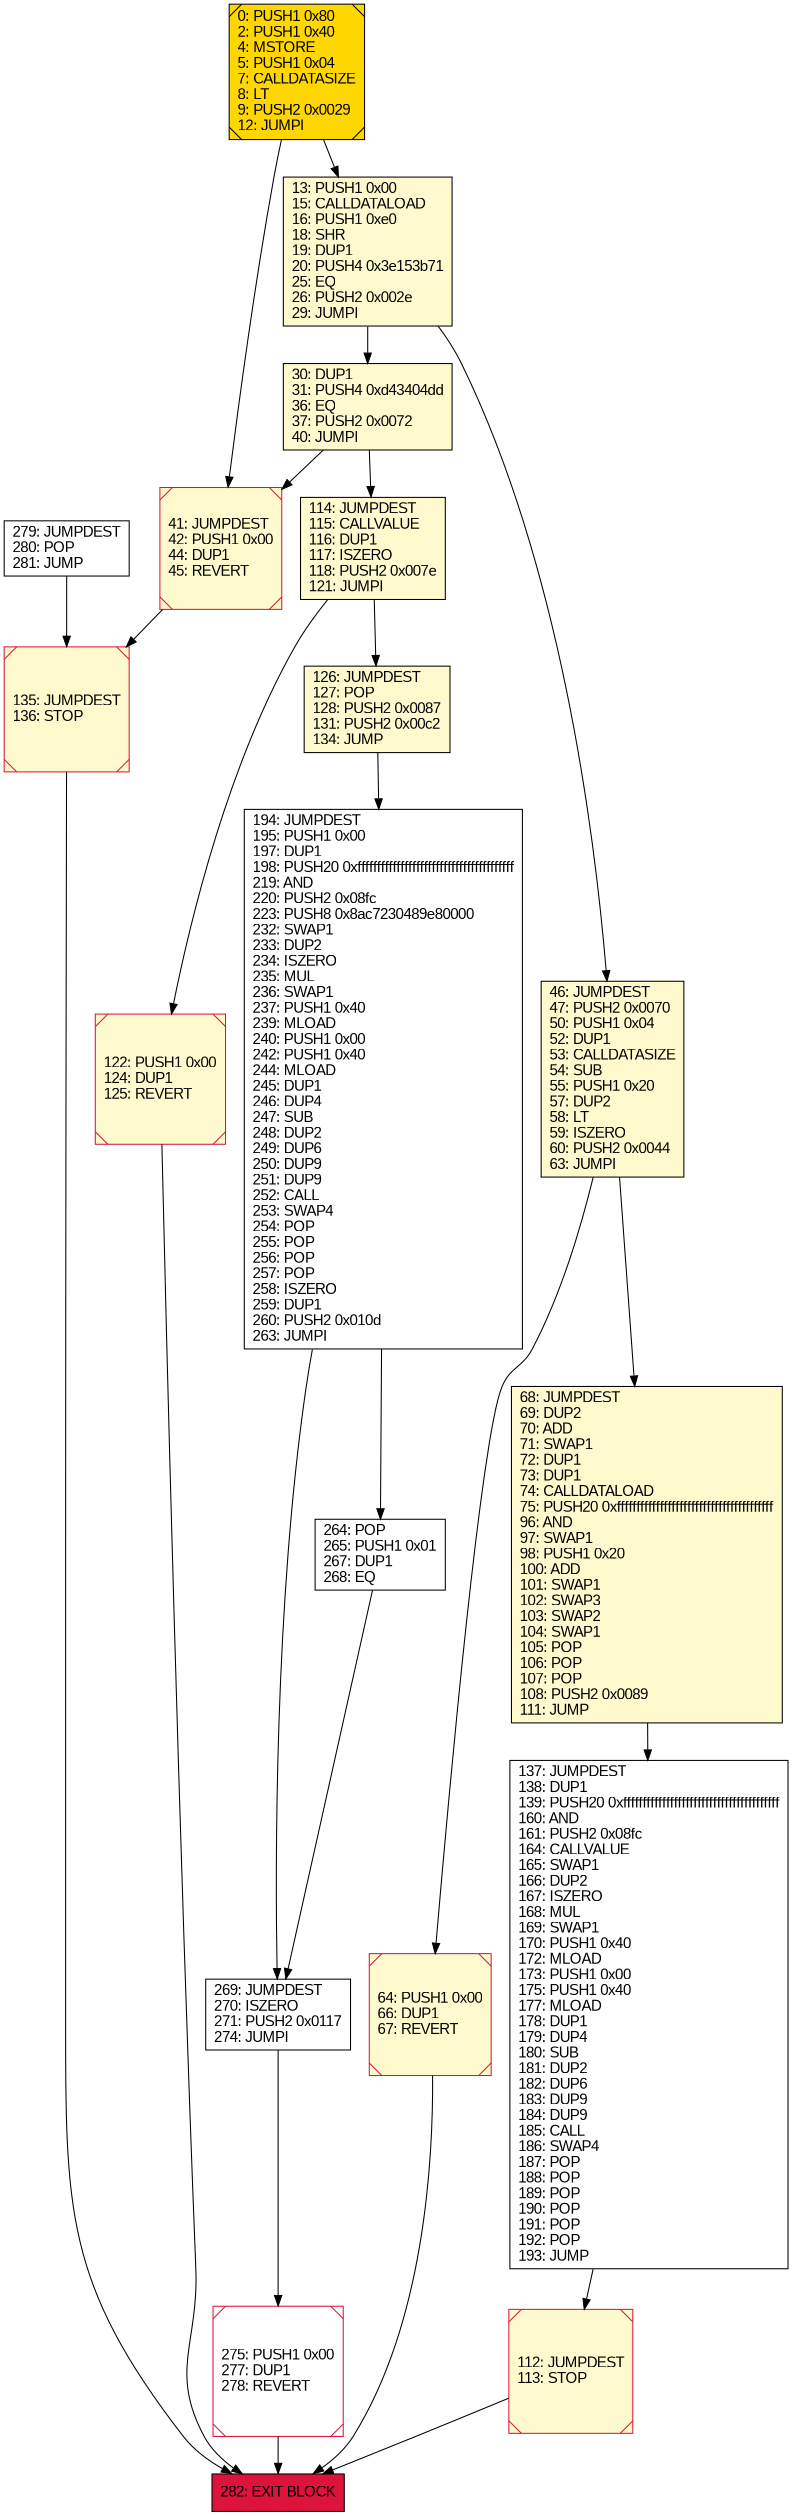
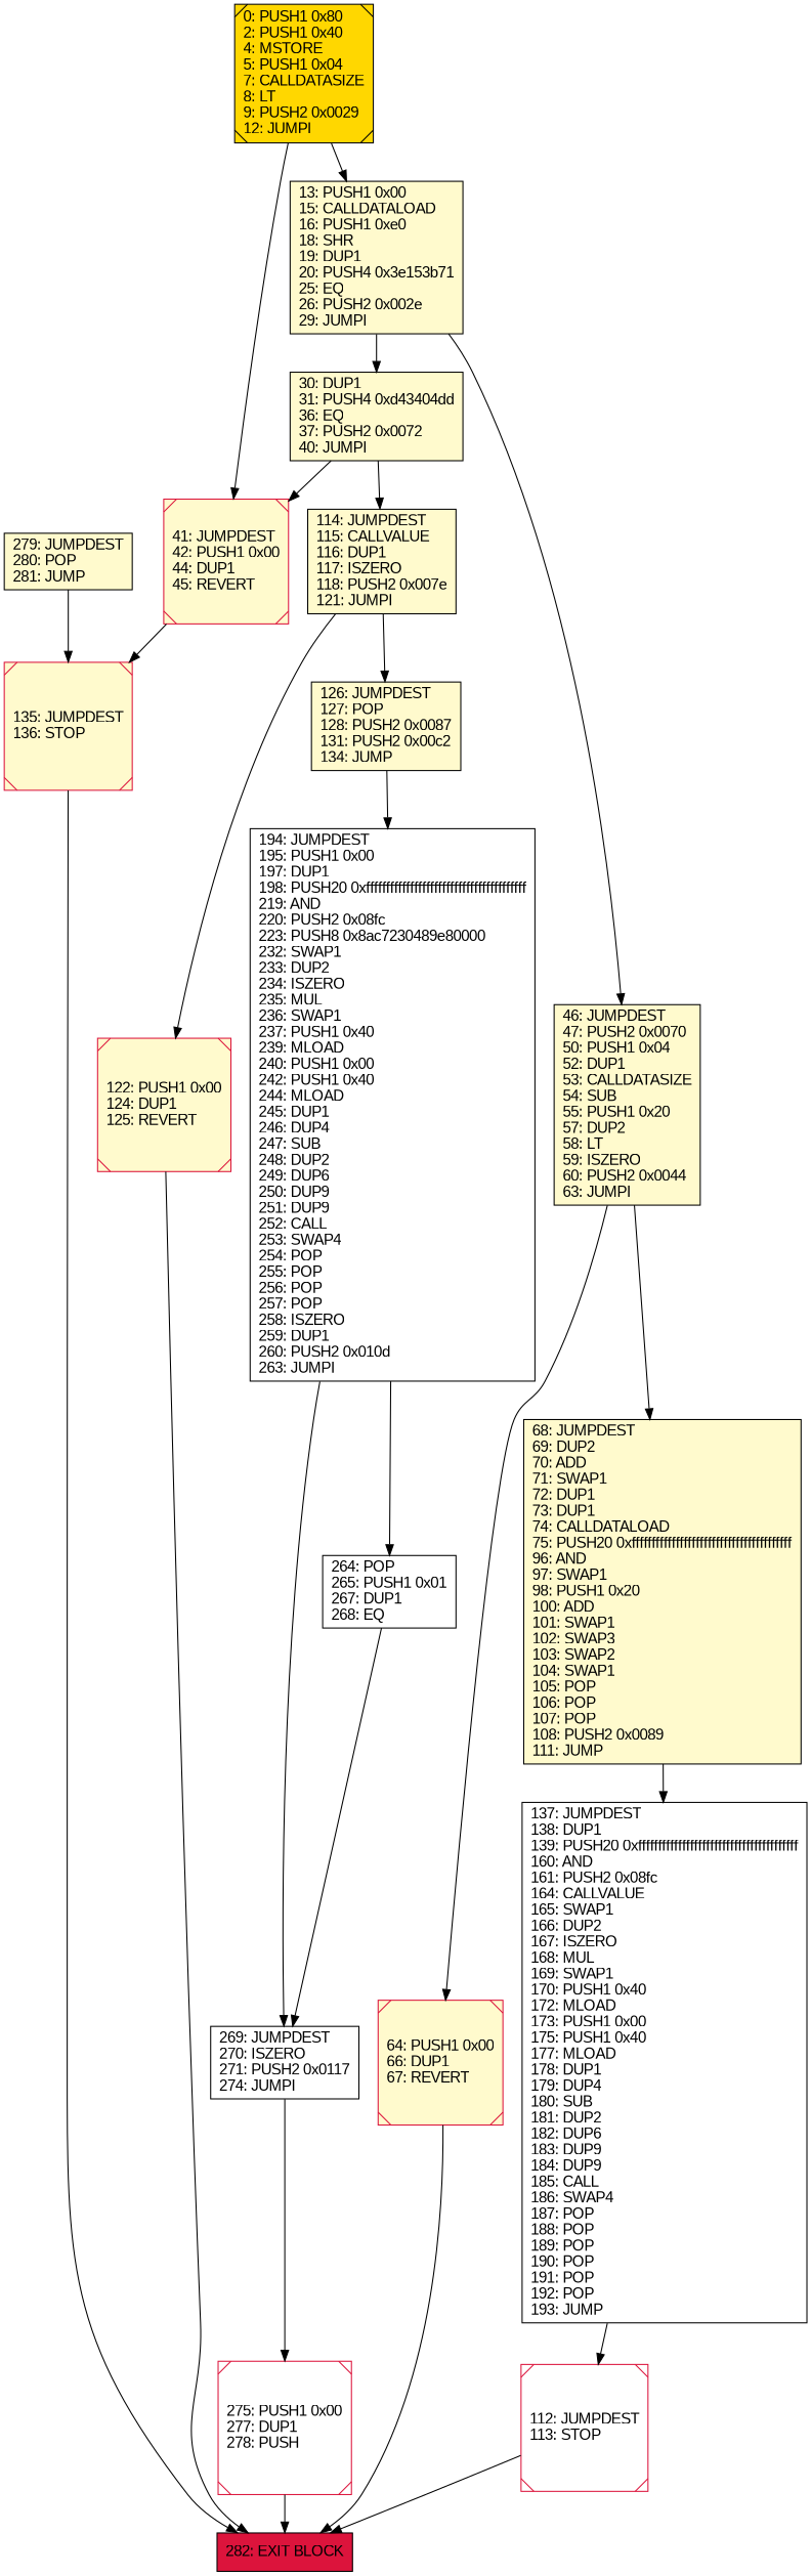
  digraph {
    rankdir=UD
    node [color=black fillcolor=lemonchiffon fontcolor=black fontname=arial shape=box style=filled]
    n1 [color=crimson label="64: PUSH1 0x00\l66: DUP1\l67: REVERT\l" shape=Msquare]
    n2 [fillcolor=crimson label="282: EXIT BLOCK\l"]
-   n3 [color=crimson label="112: JUMPDEST\l113: STOP\l" shape=Msquare]
+   n3 [color=crimson fillcolor=white label="112: JUMPDEST\l113: STOP\l" shape=Msquare]
    n4 [fillcolor=white label="194: JUMPDEST\l195: PUSH1 0x00\l197: DUP1\l198: PUSH20 0xffffffffffffffffffffffffffffffffffffffff\l219: AND\l220: PUSH2 0x08fc\l223: PUSH8 0x8ac7230489e80000\l232: SWAP1\l233: DUP2\l234: ISZERO\l235: MUL\l236: SWAP1\l237: PUSH1 0x40\l239: MLOAD\l240: PUSH1 0x00\l242: PUSH1 0x40\l244: MLOAD\l245: DUP1\l246: DUP4\l247: SUB\l248: DUP2\l249: DUP6\l250: DUP9\l251: DUP9\l252: CALL\l253: SWAP4\l254: POP\l255: POP\l256: POP\l257: POP\l258: ISZERO\l259: DUP1\l260: PUSH2 0x010d\l263: JUMPI\l"]
    n5 [fillcolor=white label="269: JUMPDEST\l270: ISZERO\l271: PUSH2 0x0117\l274: JUMPI\l"]
    n6 [fillcolor=white label="264: POP\l265: PUSH1 0x01\l267: DUP1\l268: EQ\l"]
-   n7 [color=crimson fillcolor=white label="275: PUSH1 0x00\l277: DUP1\l278: REVERT\l" shape=Msquare]
+   n7 [color=crimson fillcolor=white label="275: PUSH1 0x00\l277: DUP1\l278: PUSH\l" shape=Msquare]
    n8 [label="30: DUP1\l31: PUSH4 0xd43404dd\l36: EQ\l37: PUSH2 0x0072\l40: JUMPI\l"]
    n9 [label="114: JUMPDEST\l115: CALLVALUE\l116: DUP1\l117: ISZERO\l118: PUSH2 0x007e\l121: JUMPI\l"]
    n10 [color=crimson label="41: JUMPDEST\l42: PUSH1 0x00\l44: DUP1\l45: REVERT\l" shape=Msquare]
    n11 [color=crimson label="122: PUSH1 0x00\l124: DUP1\l125: REVERT\l" shape=Msquare]
    n12 [label="126: JUMPDEST\l127: POP\l128: PUSH2 0x0087\l131: PUSH2 0x00c2\l134: JUMP\l"]
    n13 [color=crimson label="135: JUMPDEST\l136: STOP\l" shape=Msquare]
-   n14 [fillcolor=white label="279: JUMPDEST\l280: POP\l281: JUMP\l"]
+   n14 [label="279: JUMPDEST\l280: POP\l281: JUMP\l"]
    n15 [label="13: PUSH1 0x00\l15: CALLDATALOAD\l16: PUSH1 0xe0\l18: SHR\l19: DUP1\l20: PUSH4 0x3e153b71\l25: EQ\l26: PUSH2 0x002e\l29: JUMPI\l"]
    n16 [label="46: JUMPDEST\l47: PUSH2 0x0070\l50: PUSH1 0x04\l52: DUP1\l53: CALLDATASIZE\l54: SUB\l55: PUSH1 0x20\l57: DUP2\l58: LT\l59: ISZERO\l60: PUSH2 0x0044\l63: JUMPI\l"]
    n17 [label="68: JUMPDEST\l69: DUP2\l70: ADD\l71: SWAP1\l72: DUP1\l73: DUP1\l74: CALLDATALOAD\l75: PUSH20 0xffffffffffffffffffffffffffffffffffffffff\l96: AND\l97: SWAP1\l98: PUSH1 0x20\l100: ADD\l101: SWAP1\l102: SWAP3\l103: SWAP2\l104: SWAP1\l105: POP\l106: POP\l107: POP\l108: PUSH2 0x0089\l111: JUMP\l"]
    n18 [fillcolor=white label="137: JUMPDEST\l138: DUP1\l139: PUSH20 0xffffffffffffffffffffffffffffffffffffffff\l160: AND\l161: PUSH2 0x08fc\l164: CALLVALUE\l165: SWAP1\l166: DUP2\l167: ISZERO\l168: MUL\l169: SWAP1\l170: PUSH1 0x40\l172: MLOAD\l173: PUSH1 0x00\l175: PUSH1 0x40\l177: MLOAD\l178: DUP1\l179: DUP4\l180: SUB\l181: DUP2\l182: DUP6\l183: DUP9\l184: DUP9\l185: CALL\l186: SWAP4\l187: POP\l188: POP\l189: POP\l190: POP\l191: POP\l192: POP\l193: JUMP\l"]
    n19 [fillcolor=gold label="0: PUSH1 0x80\l2: PUSH1 0x40\l4: MSTORE\l5: PUSH1 0x04\l7: CALLDATASIZE\l8: LT\l9: PUSH2 0x0029\l12: JUMPI\l" shape=Msquare]
    n1 -> n2
    n3 -> n2
    n4 -> n5
    n4 -> n6
    n5 -> n7
    n6 -> n5
    n7 -> n2
    n8 -> n9
    n8 -> n10
    n9 -> n11
    n9 -> n12
    n10 -> n13
    n11 -> n2
    n12 -> n4
    n13 -> n2
    n14 -> n13
    n15 -> n8
    n15 -> n16
    n16 -> n1
    n16 -> n17
    n17 -> n18
    n18 -> n3
    n19 -> n10
    n19 -> n15
  }
